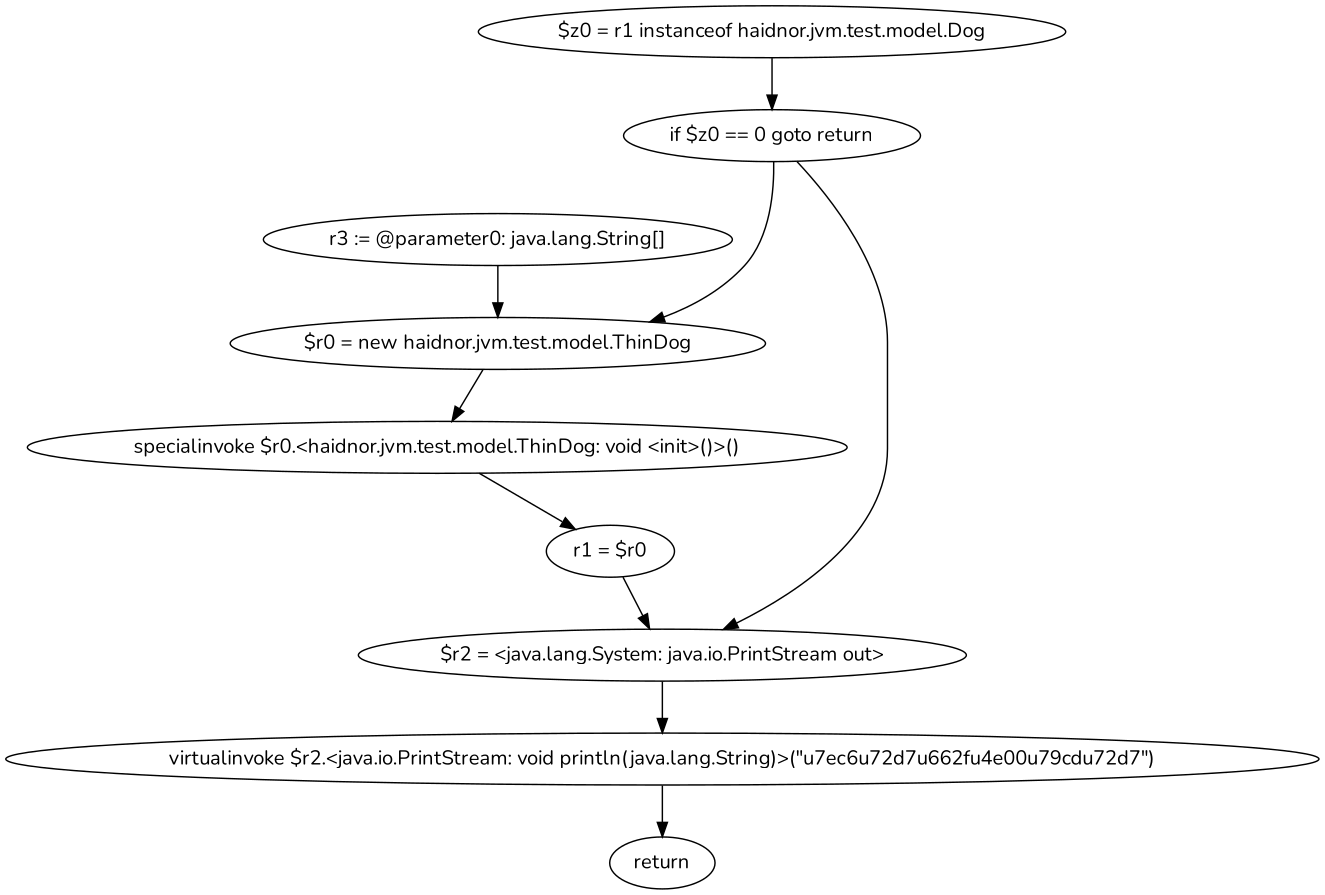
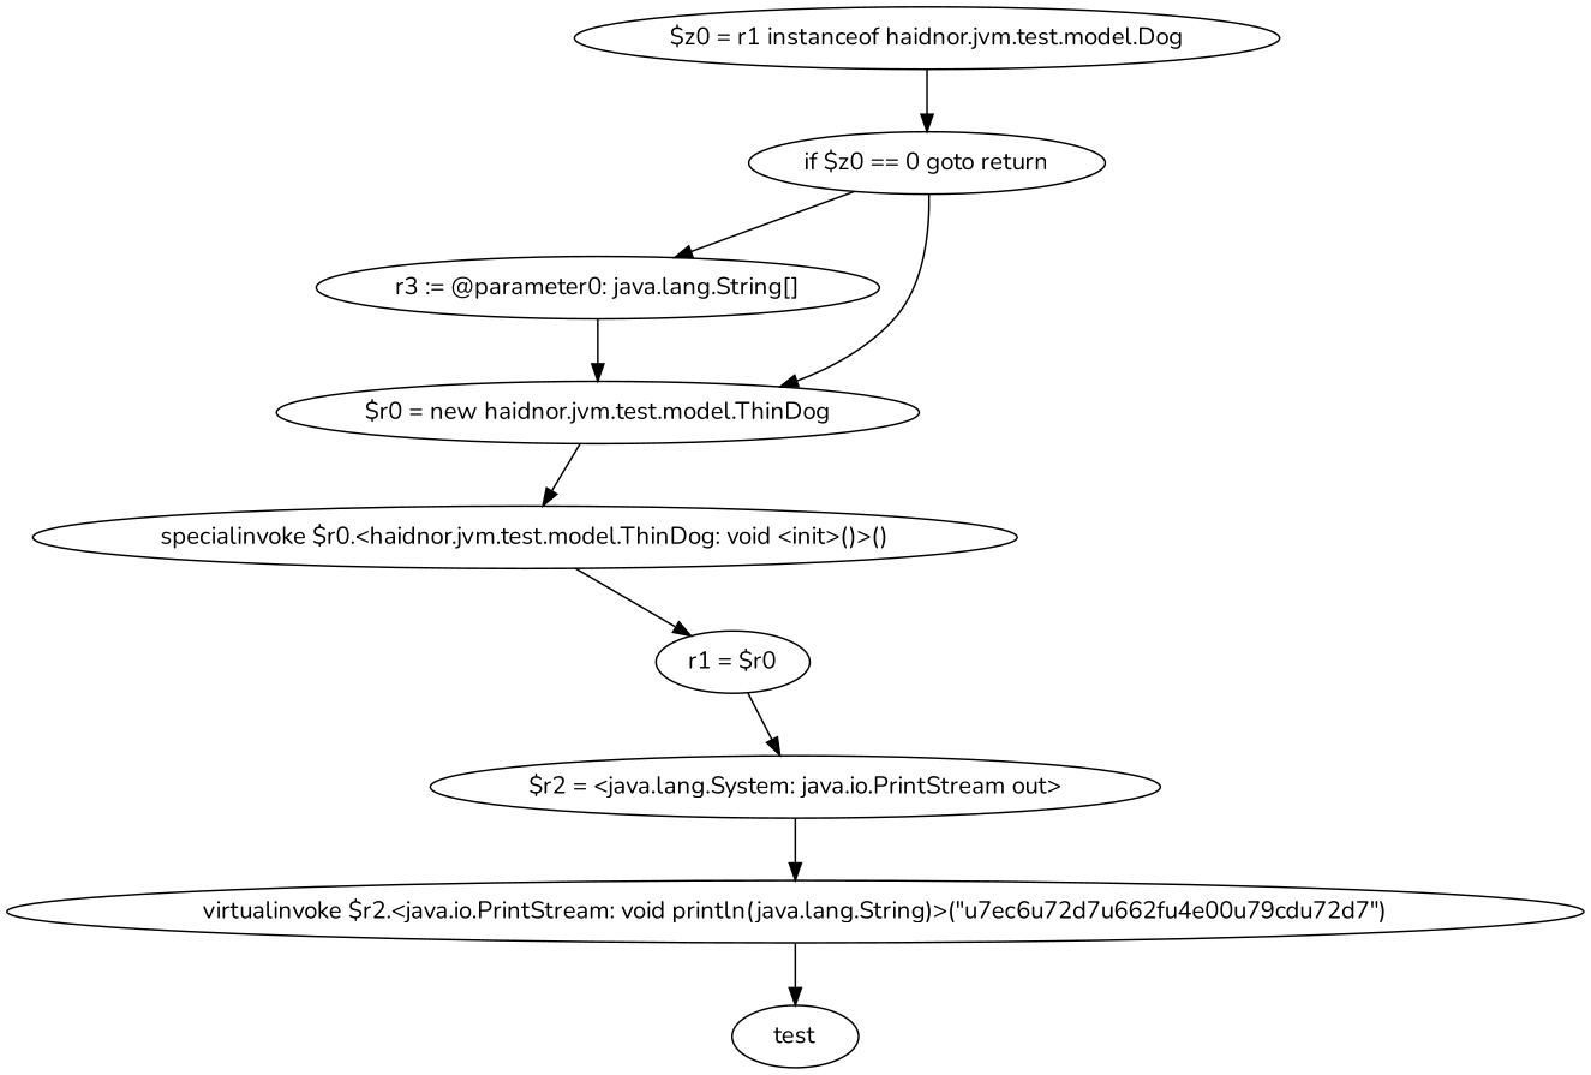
  digraph {
    fontname=Nunito
    node [fontname=Nunito]
    edge [fontname=Nunito]
    "r3 := @parameter0: java.lang.String[]"
    "$r0 = new haidnor.jvm.test.model.ThinDog"
    "specialinvoke $r0.<haidnor.jvm.test.model.ThinDog: void <init>()>()"
    "r1 = $r0"
    "$r2 = <java.lang.System: java.io.PrintStream out>"
    "$z0 = r1 instanceof haidnor.jvm.test.model.Dog"
    "if $z0 == 0 goto return"
    "virtualinvoke $r2.<java.io.PrintStream: void println(java.lang.String)>(\"\u7ec6\u72d7\u662f\u4e00\u79cd\u72d7\")"
-   return
+   return [label=test]
    "r3 := @parameter0: java.lang.String[]" -> "$r0 = new haidnor.jvm.test.model.ThinDog"
    "$r0 = new haidnor.jvm.test.model.ThinDog" -> "specialinvoke $r0.<haidnor.jvm.test.model.ThinDog: void <init>()>()"
    "specialinvoke $r0.<haidnor.jvm.test.model.ThinDog: void <init>()>()" -> "r1 = $r0"
    "r1 = $r0" -> "$r2 = <java.lang.System: java.io.PrintStream out>"
    "$r2 = <java.lang.System: java.io.PrintStream out>" -> "virtualinvoke $r2.<java.io.PrintStream: void println(java.lang.String)>(\"\u7ec6\u72d7\u662f\u4e00\u79cd\u72d7\")"
    "$z0 = r1 instanceof haidnor.jvm.test.model.Dog" -> "if $z0 == 0 goto return"
    "if $z0 == 0 goto return" -> "$r0 = new haidnor.jvm.test.model.ThinDog"
-   "if $z0 == 0 goto return" -> "$r2 = <java.lang.System: java.io.PrintStream out>"
+   "if $z0 == 0 goto return" -> "r3 := @parameter0: java.lang.String[]"
    "virtualinvoke $r2.<java.io.PrintStream: void println(java.lang.String)>(\"\u7ec6\u72d7\u662f\u4e00\u79cd\u72d7\")" -> return
  }
